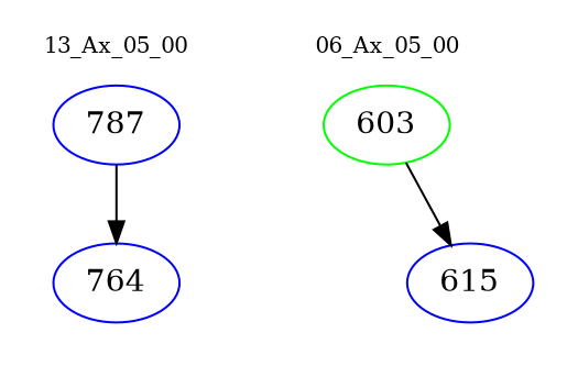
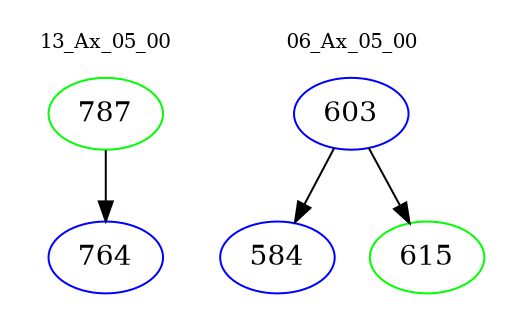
  digraph {
    node [color=green]
    edge [color=black]
-   n1 [color=blue label=787]
+   n1 [label=787]
    n2 [color=blue label=764]
-   n3 [label=603]
-   n5 [color=blue label=615]
+   n3 [color=blue label=603]
+   n4 [color=blue label=584]
+   n5 [label=615]
    subgraph cluster_1 {
      color=white
      fontsize=10
      label="13_Ax_05_00"
      n1
      n2
    }
    subgraph cluster_2 {
      color=white
      fontsize=10
      label="06_Ax_05_00"
      n3
+     n4
      n5
    }
    n1 -> n2
+   n3 -> n4
    n3 -> n5
  }
